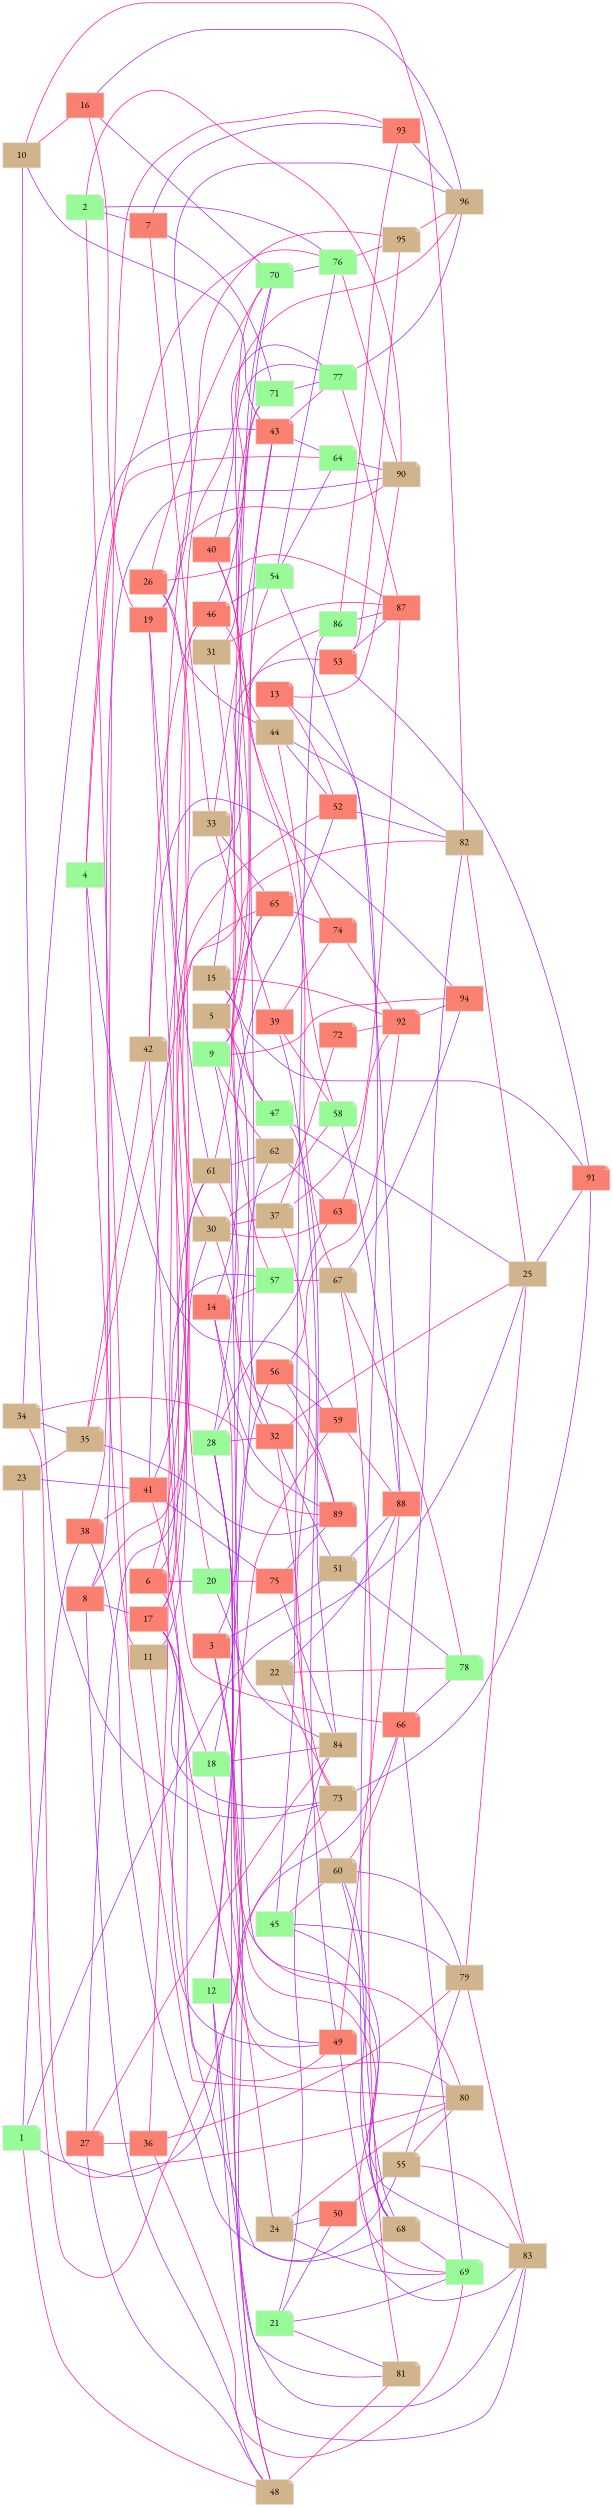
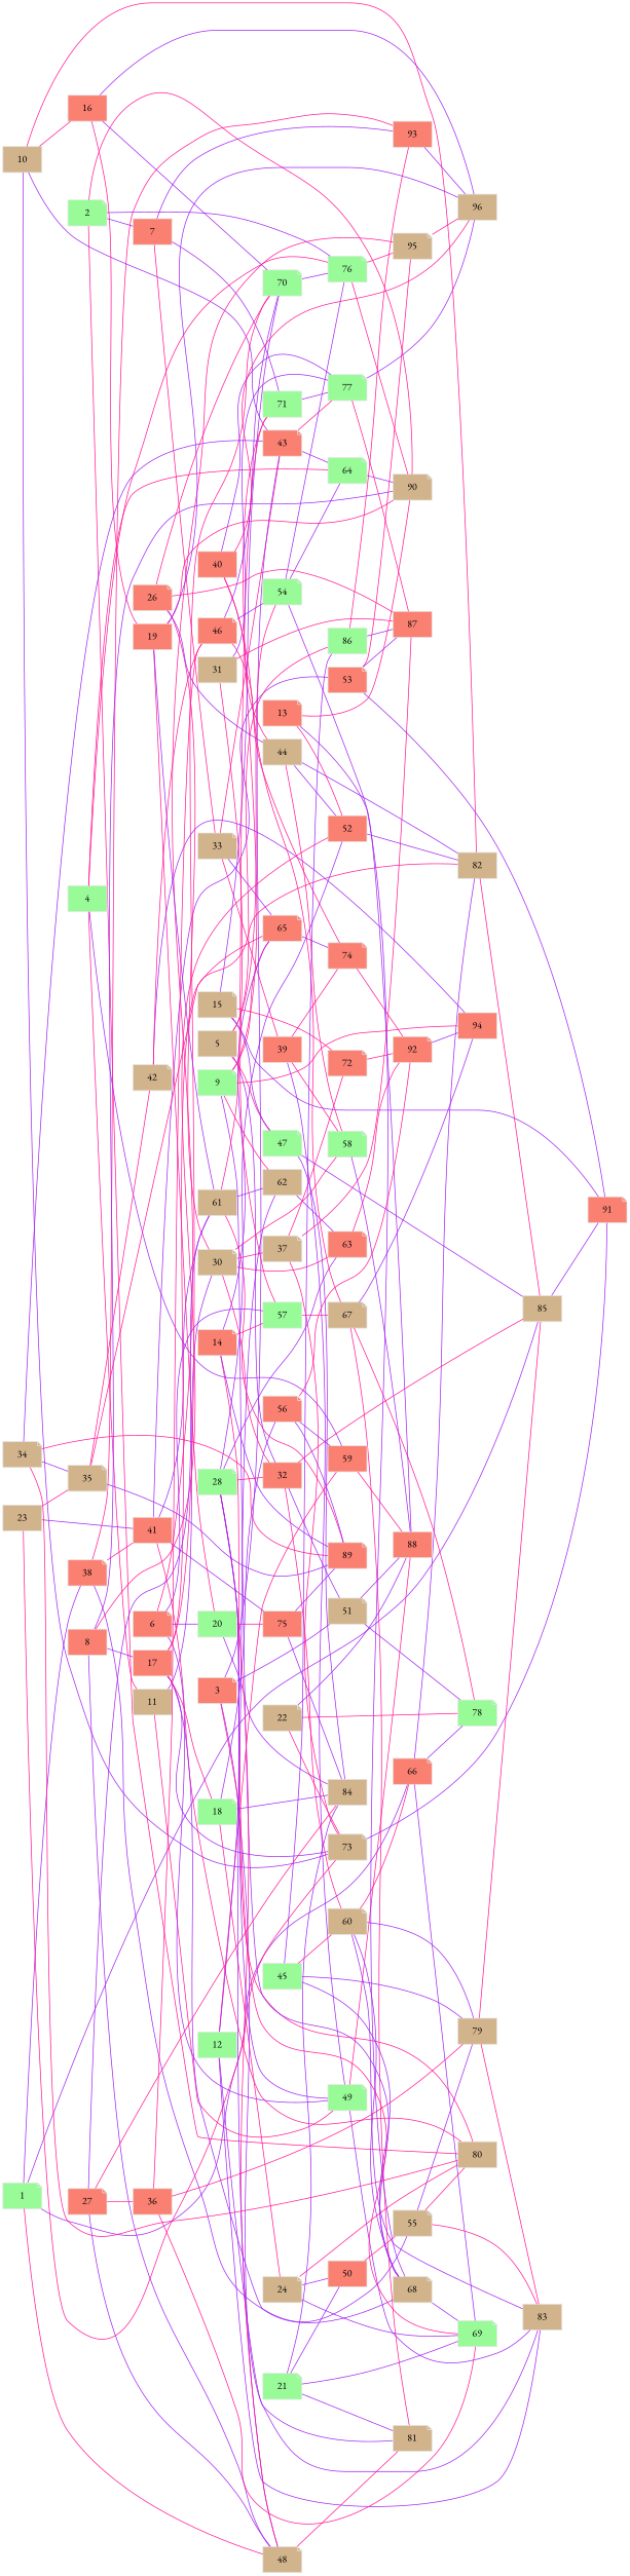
  graph {
    fontname="EB Garamond"
    rankdir=LR
    node [color=gray90 fillcolor=salmon fontname="EB Garamond" shape=note style=filled]
    edge [color=purple fontname="EB Garamond" weight=1.0]
    1 [fillcolor=palegreen]
    38
    66
-   85 [fillcolor=tan shape=box label=25]
+   85 [fillcolor=tan shape=box]
    48 [fillcolor=tan]
    93 [shape=box]
    41 [shape=box]
    55 [fillcolor=tan]
    82 [fillcolor=tan shape=box]
    69 [fillcolor=palegreen]
    78 [fillcolor=palegreen]
    67 [fillcolor=tan]
    94 [shape=box]
    81 [fillcolor=tan]
    91
    2 [fillcolor=palegreen]
    7 [shape=box]
    76 [fillcolor=palegreen]
    80 [fillcolor=tan shape=box]
    90 [fillcolor=tan]
    33 [fillcolor=tan]
    71 [fillcolor=palegreen shape=box]
    95 [fillcolor=tan]
    3
    43
    51 [fillcolor=tan]
    64 [fillcolor=palegreen]
    77 [fillcolor=palegreen]
    88 [shape=box]
    4 [fillcolor=palegreen shape=box]
    11 [fillcolor=tan shape=box]
    59 [shape=box]
-   49
+   49 [fillcolor=palegreen]
    30 [fillcolor=tan]
    5 [fillcolor=tan shape=box]
    32 [shape=box]
    47 [fillcolor=palegreen]
    54 [fillcolor=palegreen]
    86 [fillcolor=palegreen shape=box]
    60 [fillcolor=tan]
    84 [fillcolor=tan shape=box]
    68 [fillcolor=tan]
    87 [shape=box]
    20 [fillcolor=palegreen shape=box]
    6
    57 [fillcolor=palegreen shape=box]
    75 [shape=box]
    83 [fillcolor=tan shape=box]
    96 [fillcolor=tan shape=box]
    65
    39 [shape=box]
    8 [shape=box]
    17 [shape=box]
    52 [shape=box]
    73 [fillcolor=tan]
    70 [fillcolor=palegreen]
    18 [fillcolor=palegreen]
    9 [fillcolor=palegreen]
    62 [fillcolor=tan shape=box]
    63
    74
    10 [fillcolor=tan shape=box]
    16 [shape=box]
    19 [shape=box]
    37 [fillcolor=tan]
    58 [fillcolor=palegreen]
    12 [fillcolor=palegreen shape=box]
    13
    14
    89
    15 [fillcolor=tan]
    72
    92
    61 [fillcolor=tan shape=box]
    24 [fillcolor=tan]
    56
    50 [shape=box]
    21 [fillcolor=palegreen]
    22 [fillcolor=tan]
    23 [fillcolor=tan shape=box]
    35 [fillcolor=tan]
    42 [fillcolor=tan]
    53
    26
    44 [fillcolor=tan shape=box]
    27
    36 [shape=box]
    46
    79 [fillcolor=tan shape=box]
    28 [fillcolor=palegreen]
    31 [fillcolor=tan shape=box]
    34 [fillcolor=tan]
    40 [shape=box]
    45 [fillcolor=palegreen shape=box]
    1 -- 38
    1 -- 66
    1 -- 85
    1 -- 48 [color=deeppink]
    38 -- 93 [color=deeppink]
    38 -- 41 [color=deeppink]
    38 -- 55
    66 -- 82
    66 -- 69
    66 -- 78
    85 -- 91
    48 -- 81 [color=deeppink]
    93 -- 96
    41 -- 80 [color=deeppink]
    41 -- 75
    41 -- 61
    41 -- 53
    55 -- 80 [color=deeppink]
    55 -- 83 [color=deeppink]
    55 -- 79
    82 -- 85 [color=deeppink]
    67 -- 78 [color=deeppink]
    67 -- 94
    67 -- 81 [color=deeppink]
    2 -- 7
    2 -- 76
    2 -- 80 [color=deeppink]
    2 -- 90 [color=deeppink]
    7 -- 93
    7 -- 33 [color=deeppink]
    7 -- 71
    76 -- 90 [color=deeppink]
    76 -- 95 [color=deeppink]
    33 -- 43 [color=deeppink]
    33 -- 65
    33 -- 39 [color=deeppink]
    71 -- 77
    95 -- 96 [color=deeppink]
    3 -- 48
    3 -- 80 [color=deeppink]
    3 -- 43
    3 -- 51
    43 -- 64
    43 -- 77 [color=deeppink]
    51 -- 78
    51 -- 88
    64 -- 90
    77 -- 87 [color=deeppink]
    77 -- 96
    4 -- 76 [color=deeppink]
    4 -- 64 [color=deeppink]
    4 -- 11 [color=deeppink]
    4 -- 59
    11 -- 49 [color=deeppink]
    11 -- 30
    59 -- 88 [color=deeppink]
    49 -- 88 [color=deeppink]
    49 -- 83
    30 -- 32 [color=deeppink]
    30 -- 63 [color=deeppink]
    30 -- 37 [color=deeppink]
    30 -- 58 [color=deeppink]
    5 -- 32
    5 -- 47 [color=deeppink]
    5 -- 54 [color=deeppink]
    5 -- 86 [color=deeppink]
    32 -- 85 [color=deeppink]
    32 -- 51
    32 -- 60 [color=deeppink]
    47 -- 85
    47 -- 84
    54 -- 76
    54 -- 64
    54 -- 68
    86 -- 93 [color=deeppink]
    86 -- 87
    60 -- 66 [color=deeppink]
    60 -- 68
    60 -- 83
    60 -- 79
    68 -- 69
    20 -- 84
    20 -- 75 [color=deeppink]
    6 -- 95 [color=deeppink]
    6 -- 49
    6 -- 20
    6 -- 57
    57 -- 67 [color=deeppink]
    75 -- 84
    75 -- 89
    65 -- 74
    39 -- 49
    39 -- 74 [color=deeppink]
    39 -- 58 [color=deeppink]
    8 -- 48
    8 -- 90
    8 -- 17
    8 -- 52 [color=deeppink]
    17 -- 82 [color=deeppink]
    17 -- 68
    17 -- 73
    17 -- 70 [color=deeppink]
    17 -- 18 [color=deeppink]
    52 -- 82
    73 -- 91
    70 -- 76
    18 -- 84
    18 -- 24 [color=deeppink]
    18 -- 56
    9 -- 94 [color=deeppink]
    9 -- 71 [color=deeppink]
    9 -- 68
    9 -- 65 [color=deeppink weight=2.0]
    9 -- 62 [color=deeppink]
    62 -- 63
    63 -- 92 [color=deeppink]
    74 -- 92 [color=deeppink]
    10 -- 82 [color=deeppink]
    10 -- 43
    10 -- 73
    10 -- 16 [color=deeppink]
    16 -- 96
    16 -- 70
    16 -- 19 [color=deeppink]
    19 -- 90 [color=deeppink]
    19 -- 20 [color=deeppink]
    19 -- 96
    19 -- 61
    37 -- 87 [color=deeppink]
    37 -- 73 [color=deeppink]
    37 -- 72 [color=deeppink]
    58 -- 88
    12 -- 81
    12 -- 59 [color=deeppink]
    12 -- 83
    12 -- 62
    13 -- 90 [color=deeppink]
    13 -- 88
    13 -- 52 [color=deeppink]
    14 -- 69 [color=deeppink]
    14 -- 57 [color=deeppink]
    14 -- 65
    14 -- 89
    15 -- 91
    15 -- 47
    15 -- 70
-   15 -- 92 [color=deeppink]
+   15 -- 72 [color=deeppink]
    72 -- 92 [color=deeppink weight=2.0]
    92 -- 94
    61 -- 71 [color=deeppink]
    61 -- 62
    61 -- 89 [color=deeppink]
    24 -- 69
    24 -- 80 [color=deeppink]
    24 -- 50
    56 -- 59
    56 -- 89
    56 -- 92 [color=deeppink]
    50 -- 55 [color=deeppink weight=2.0]
    21 -- 69
    21 -- 81
    21 -- 84
    21 -- 50
    22 -- 78 [color=deeppink]
    22 -- 88
    22 -- 73 [color=deeppink]
    23 -- 41
    23 -- 73 [color=deeppink]
    23 -- 35 [color=deeppink weight=2.0]
    35 -- 65 [color=deeppink]
    35 -- 89
    35 -- 42 [color=deeppink]
-   42 -- 66 [color=deeppink]
    42 -- 94
    42 -- 46 [color=deeppink]
    53 -- 91
    53 -- 95 [color=deeppink]
    53 -- 87
    26 -- 30 [color=deeppink]
    26 -- 87 [color=deeppink]
    26 -- 70 [color=deeppink]
    26 -- 44
    44 -- 82
    44 -- 52 [weight=2.0]
    44 -- 58 [color=deeppink]
    27 -- 48 [weight=2.0]
    27 -- 84 [color=deeppink]
    27 -- 61
    27 -- 36 [color=deeppink]
    36 -- 69 [color=deeppink]
    36 -- 46 [color=deeppink]
    36 -- 79 [color=deeppink]
    46 -- 54 [weight=2.0]
    46 -- 70
    46 -- 74 [color=deeppink]
    79 -- 85 [color=deeppink]
    79 -- 83 [color=deeppink]
    28 -- 48 [color=deeppink]
    28 -- 49
    28 -- 32 [color=deeppink]
    28 -- 83
    28 -- 52
    28 -- 63
    31 -- 77
    31 -- 87 [color=deeppink]
    31 -- 57 [color=deeppink]
    34 -- 80 [color=deeppink]
    34 -- 43
    34 -- 89 [color=deeppink]
    34 -- 35
    40 -- 67 [color=deeppink]
    40 -- 77
    40 -- 96 [color=deeppink]
    40 -- 44 [color=deeppink]
    45 -- 86
    45 -- 60 [color=deeppink]
    45 -- 68
    45 -- 79
  }
